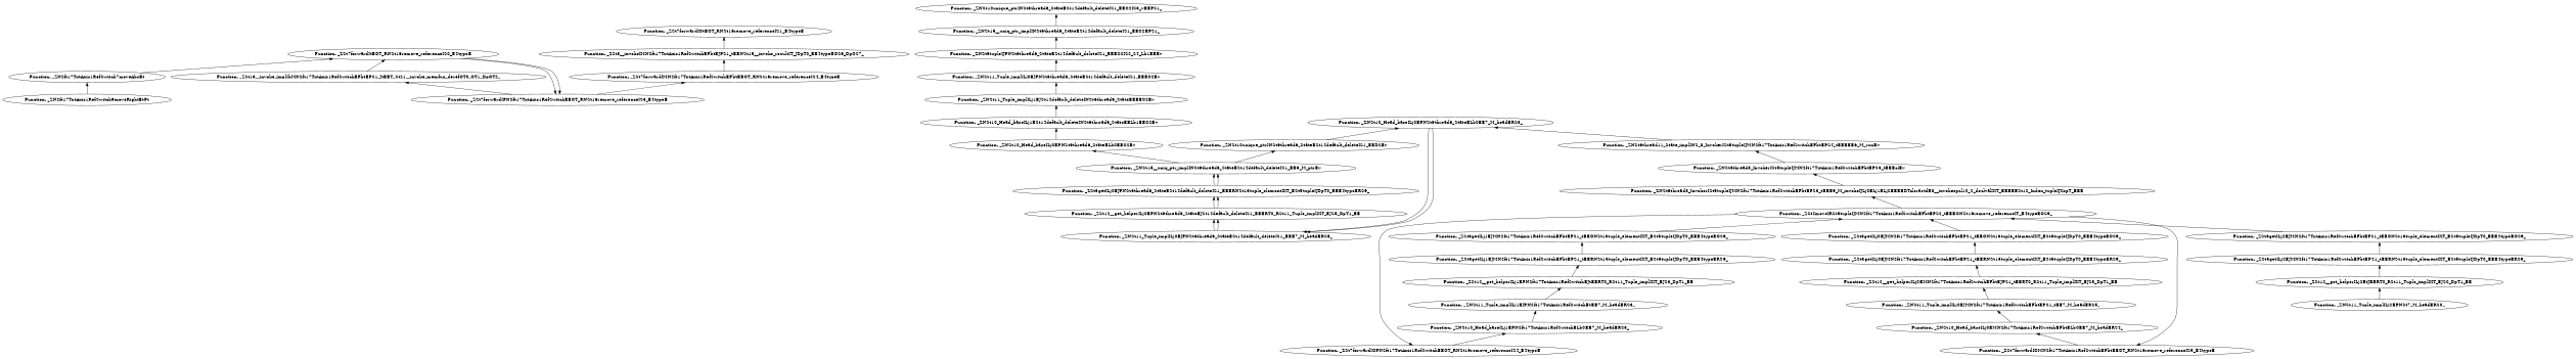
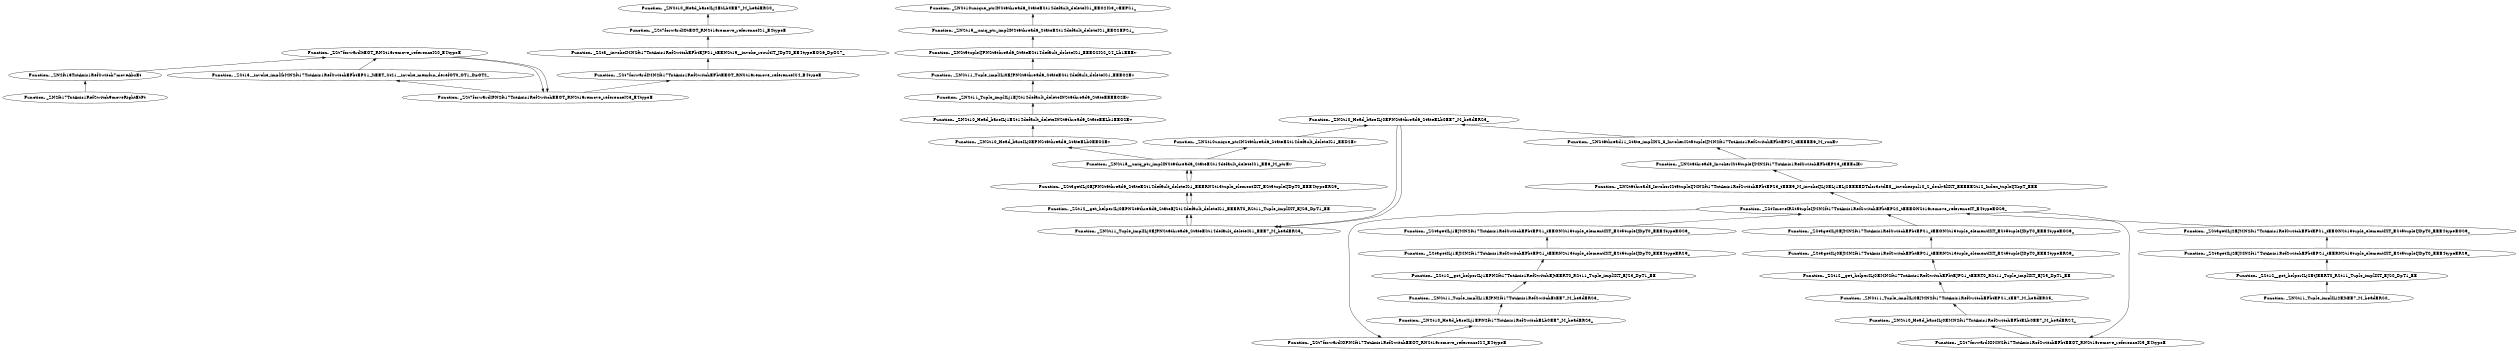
  digraph {
    edge [dir=back]
-   "Function- _ZN2ft17TxtAxis1RefSwitch7moveAbsEt"
+   "Function- _ZN2ft17TxtAxis1RefSwitch7moveAbsEt" [label="Function- _ZN2ft16TxtAxis1RefSwitch7moveAbsEt"]
    "Function- _ZN2ft17TxtAxis1RefSwitch9moveRightEtPt"
    "Function- _ZSt7forwardItEOT_RNSt16remove_referenceIS0_E4typeE"
    "Function- _ZSt13__invoke_implIbMN2ft17TxtAxis1RefSwitchEFbtEPS1_JtEET_St21__invoke_memfun_derefOT0_OT1_DpOT2_"
    "Function- _ZSt7forwardIPN2ft17TxtAxis1RefSwitchEEOT_RNSt16remove_referenceIS3_E4typeE"
    "Function- _ZSt7forwardIMN2ft17TxtAxis1RefSwitchEFbtEEOT_RNSt16remove_referenceIS4_E4typeE"
    "Function- _ZSt8__invokeIMN2ft17TxtAxis1RefSwitchEFbtEJPS1_tEENSt15__invoke_resultIT_JDpT0_EE4typeEOS6_DpOS7_"
    "Function- _ZSt7forwardIOtEOT_RNSt16remove_referenceIS1_E4typeE"
+   "Function- _ZNSt10_Head_baseILj2EtLb0EE7_M_headERS0_"
    "Function- _ZSt12__get_helperILj2EtJEERT0_RSt11_Tuple_implIXT_EJS0_DpT1_EE"
-   "Function- _ZNSt11_Tuple_implILj2EJtEE7_M_headERS0_" [label="Function- _ZNSt11_Tuple_implILj2EPNSt7_M_headERS0_"]
+   "Function- _ZNSt11_Tuple_implILj2EJtEE7_M_headERS0_"
    "Function- _ZSt3getILj2EJMN2ft17TxtAxis1RefSwitchEFbtEPS1_tEERNSt13tuple_elementIXT_ESt5tupleIJDpT0_EEE4typeERS9_"
    "Function- _ZSt3getILj2EJMN2ft17TxtAxis1RefSwitchEFbtEPS1_tEEONSt13tuple_elementIXT_ESt5tupleIJDpT0_EEE4typeEOS9_"
    "Function- _ZSt4moveIRSt5tupleIJMN2ft17TxtAxis1RefSwitchEFbtEPS2_tEEEONSt16remove_referenceIT_E4typeEOS9_"
    "Function- _ZSt3getILj1EJMN2ft17TxtAxis1RefSwitchEFbtEPS1_tEEONSt13tuple_elementIXT_ESt5tupleIJDpT0_EEE4typeEOS9_"
    "Function- _ZSt3getILj0EJMN2ft17TxtAxis1RefSwitchEFbtEPS1_tEEONSt13tuple_elementIXT_ESt5tupleIJDpT0_EEE4typeEOS9_"
    "Function- _ZSt3getILj1EJMN2ft17TxtAxis1RefSwitchEFbtEPS1_tEERNSt13tuple_elementIXT_ESt5tupleIJDpT0_EEE4typeERS9_"
    "Function- _ZSt3getILj0EJMN2ft17TxtAxis1RefSwitchEFbtEPS1_tEERNSt13tuple_elementIXT_ESt5tupleIJDpT0_EEE4typeERS9_"
    "Function- _ZSt7forwardIOPN2ft17TxtAxis1RefSwitchEEOT_RNSt16remove_referenceIS4_E4typeE"
    "Function- _ZNSt10_Head_baseILj1EPN2ft17TxtAxis1RefSwitchELb0EE7_M_headERS3_"
    "Function- _ZNSt11_Tuple_implILj1EJPN2ft17TxtAxis1RefSwitchEtEE7_M_headERS3_"
    "Function- _ZSt12__get_helperILj1EPN2ft17TxtAxis1RefSwitchEJtEERT0_RSt11_Tuple_implIXT_EJS3_DpT1_EE"
    "Function- _ZSt7forwardIOMN2ft17TxtAxis1RefSwitchEFbtEEOT_RNSt16remove_referenceIS5_E4typeE"
    "Function- _ZNSt10_Head_baseILj0EMN2ft17TxtAxis1RefSwitchEFbtELb0EE7_M_headERS4_"
    "Function- _ZNSt11_Tuple_implILj0EJMN2ft17TxtAxis1RefSwitchEFbtEPS1_tEE7_M_headERS5_"
    "Function- _ZSt12__get_helperILj0EMN2ft17TxtAxis1RefSwitchEFbtEJPS1_tEERT0_RSt11_Tuple_implIXT_EJS5_DpT1_EE"
    "Function- _ZNSt6thread8_InvokerISt5tupleIJMN2ft17TxtAxis1RefSwitchEFbtEPS3_tEEE9_M_invokeIJLj0ELj1ELj2EEEEDTclsr3stdE8__invokespcl10_S_declvalIXT_EEEEESt12_Index_tupleIJXspT_EEE"
    "Function- _ZNSt6thread8_InvokerISt5tupleIJMN2ft17TxtAxis1RefSwitchEFbtEPS3_tEEEclEv"
    "Function- _ZNSt6thread11_State_implINS_8_InvokerISt5tupleIJMN2ft17TxtAxis1RefSwitchEFbtEPS4_tEEEEE6_M_runEv"
    "Function- _ZNSt10_Head_baseILj0EPNSt6thread6_StateELb0EE7_M_headERS3_"
    "Function- _ZNSt10unique_ptrINSt6thread6_StateESt14default_deleteIS1_EED2Ev"
    "Function- _ZNSt15__uniq_ptr_implINSt6thread6_StateESt14default_deleteIS1_EE6_M_ptrEv"
    "Function- _ZNSt11_Tuple_implILj0EJPNSt6thread6_StateESt14default_deleteIS1_EEE7_M_headERS5_"
    "Function- _ZSt12__get_helperILj0EPNSt6thread6_StateEJSt14default_deleteIS1_EEERT0_RSt11_Tuple_implIXT_EJS5_DpT1_EE"
    "Function- _ZSt3getILj0EJPNSt6thread6_StateESt14default_deleteIS1_EEERNSt13tuple_elementIXT_ESt5tupleIJDpT0_EEE4typeERS9_"
    "Function- _ZNSt10_Head_baseILj0EPNSt6thread6_StateELb0EEC2Ev"
    "Function- _ZNSt10_Head_baseILj1ESt14default_deleteINSt6thread6_StateEELb1EEC2Ev"
    "Function- _ZNSt11_Tuple_implILj1EJSt14default_deleteINSt6thread6_StateEEEEC2Ev"
    "Function- _ZNSt11_Tuple_implILj0EJPNSt6thread6_StateESt14default_deleteIS1_EEEC2Ev"
    "Function- _ZNSt5tupleIJPNSt6thread6_StateESt14default_deleteIS1_EEEC2IS2_S4_Lb1EEEv"
    "Function- _ZNSt15__uniq_ptr_implINSt6thread6_StateESt14default_deleteIS1_EEC2EPS1_"
    "Function- _ZNSt10unique_ptrINSt6thread6_StateESt14default_deleteIS1_EEC2IS3_vEEPS1_"
    "Function- _ZN2ft17TxtAxis1RefSwitch7moveAbsEt" -> "Function- _ZN2ft17TxtAxis1RefSwitch9moveRightEtPt"
    "Function- _ZSt7forwardItEOT_RNSt16remove_referenceIS0_E4typeE" -> "Function- _ZN2ft17TxtAxis1RefSwitch7moveAbsEt"
    "Function- _ZSt7forwardItEOT_RNSt16remove_referenceIS0_E4typeE" -> "Function- _ZSt13__invoke_implIbMN2ft17TxtAxis1RefSwitchEFbtEPS1_JtEET_St21__invoke_memfun_derefOT0_OT1_DpOT2_"
    "Function- _ZSt13__invoke_implIbMN2ft17TxtAxis1RefSwitchEFbtEPS1_JtEET_St21__invoke_memfun_derefOT0_OT1_DpOT2_" -> "Function- _ZSt7forwardIPN2ft17TxtAxis1RefSwitchEEOT_RNSt16remove_referenceIS3_E4typeE"
    "Function- _ZSt7forwardIPN2ft17TxtAxis1RefSwitchEEOT_RNSt16remove_referenceIS3_E4typeE" -> "Function- _ZSt7forwardItEOT_RNSt16remove_referenceIS0_E4typeE"
    "Function- _ZSt7forwardIPN2ft17TxtAxis1RefSwitchEEOT_RNSt16remove_referenceIS3_E4typeE" -> "Function- _ZSt7forwardItEOT_RNSt16remove_referenceIS0_E4typeE"
    "Function- _ZSt7forwardIMN2ft17TxtAxis1RefSwitchEFbtEEOT_RNSt16remove_referenceIS4_E4typeE" -> "Function- _ZSt7forwardIPN2ft17TxtAxis1RefSwitchEEOT_RNSt16remove_referenceIS3_E4typeE"
    "Function- _ZSt8__invokeIMN2ft17TxtAxis1RefSwitchEFbtEJPS1_tEENSt15__invoke_resultIT_JDpT0_EE4typeEOS6_DpOS7_" -> "Function- _ZSt7forwardIMN2ft17TxtAxis1RefSwitchEFbtEEOT_RNSt16remove_referenceIS4_E4typeE"
    "Function- _ZSt7forwardIOtEOT_RNSt16remove_referenceIS1_E4typeE" -> "Function- _ZSt8__invokeIMN2ft17TxtAxis1RefSwitchEFbtEJPS1_tEENSt15__invoke_resultIT_JDpT0_EE4typeEOS6_DpOS7_"
+   "Function- _ZNSt10_Head_baseILj2EtLb0EE7_M_headERS0_" -> "Function- _ZSt7forwardIOtEOT_RNSt16remove_referenceIS1_E4typeE"
    "Function- _ZSt12__get_helperILj2EtJEERT0_RSt11_Tuple_implIXT_EJS0_DpT1_EE" -> "Function- _ZNSt11_Tuple_implILj2EJtEE7_M_headERS0_"
    "Function- _ZSt3getILj2EJMN2ft17TxtAxis1RefSwitchEFbtEPS1_tEERNSt13tuple_elementIXT_ESt5tupleIJDpT0_EEE4typeERS9_" -> "Function- _ZSt12__get_helperILj2EtJEERT0_RSt11_Tuple_implIXT_EJS0_DpT1_EE"
    "Function- _ZSt3getILj2EJMN2ft17TxtAxis1RefSwitchEFbtEPS1_tEEONSt13tuple_elementIXT_ESt5tupleIJDpT0_EEE4typeEOS9_" -> "Function- _ZSt3getILj2EJMN2ft17TxtAxis1RefSwitchEFbtEPS1_tEERNSt13tuple_elementIXT_ESt5tupleIJDpT0_EEE4typeERS9_"
    "Function- _ZSt4moveIRSt5tupleIJMN2ft17TxtAxis1RefSwitchEFbtEPS2_tEEEONSt16remove_referenceIT_E4typeEOS9_" -> "Function- _ZSt3getILj2EJMN2ft17TxtAxis1RefSwitchEFbtEPS1_tEEONSt13tuple_elementIXT_ESt5tupleIJDpT0_EEE4typeEOS9_"
    "Function- _ZSt4moveIRSt5tupleIJMN2ft17TxtAxis1RefSwitchEFbtEPS2_tEEEONSt16remove_referenceIT_E4typeEOS9_" -> "Function- _ZSt3getILj1EJMN2ft17TxtAxis1RefSwitchEFbtEPS1_tEEONSt13tuple_elementIXT_ESt5tupleIJDpT0_EEE4typeEOS9_"
    "Function- _ZSt4moveIRSt5tupleIJMN2ft17TxtAxis1RefSwitchEFbtEPS2_tEEEONSt16remove_referenceIT_E4typeEOS9_" -> "Function- _ZSt3getILj0EJMN2ft17TxtAxis1RefSwitchEFbtEPS1_tEEONSt13tuple_elementIXT_ESt5tupleIJDpT0_EEE4typeEOS9_"
    "Function- _ZSt3getILj1EJMN2ft17TxtAxis1RefSwitchEFbtEPS1_tEEONSt13tuple_elementIXT_ESt5tupleIJDpT0_EEE4typeEOS9_" -> "Function- _ZSt3getILj1EJMN2ft17TxtAxis1RefSwitchEFbtEPS1_tEERNSt13tuple_elementIXT_ESt5tupleIJDpT0_EEE4typeERS9_"
    "Function- _ZSt3getILj0EJMN2ft17TxtAxis1RefSwitchEFbtEPS1_tEEONSt13tuple_elementIXT_ESt5tupleIJDpT0_EEE4typeEOS9_" -> "Function- _ZSt3getILj0EJMN2ft17TxtAxis1RefSwitchEFbtEPS1_tEERNSt13tuple_elementIXT_ESt5tupleIJDpT0_EEE4typeERS9_"
    "Function- _ZSt3getILj1EJMN2ft17TxtAxis1RefSwitchEFbtEPS1_tEERNSt13tuple_elementIXT_ESt5tupleIJDpT0_EEE4typeERS9_" -> "Function- _ZSt12__get_helperILj1EPN2ft17TxtAxis1RefSwitchEJtEERT0_RSt11_Tuple_implIXT_EJS3_DpT1_EE"
    "Function- _ZSt3getILj0EJMN2ft17TxtAxis1RefSwitchEFbtEPS1_tEERNSt13tuple_elementIXT_ESt5tupleIJDpT0_EEE4typeERS9_" -> "Function- _ZSt12__get_helperILj0EMN2ft17TxtAxis1RefSwitchEFbtEJPS1_tEERT0_RSt11_Tuple_implIXT_EJS5_DpT1_EE"
    "Function- _ZSt7forwardIOPN2ft17TxtAxis1RefSwitchEEOT_RNSt16remove_referenceIS4_E4typeE" -> "Function- _ZSt4moveIRSt5tupleIJMN2ft17TxtAxis1RefSwitchEFbtEPS2_tEEEONSt16remove_referenceIT_E4typeEOS9_"
    "Function- _ZNSt10_Head_baseILj1EPN2ft17TxtAxis1RefSwitchELb0EE7_M_headERS3_" -> "Function- _ZSt7forwardIOPN2ft17TxtAxis1RefSwitchEEOT_RNSt16remove_referenceIS4_E4typeE"
    "Function- _ZNSt11_Tuple_implILj1EJPN2ft17TxtAxis1RefSwitchEtEE7_M_headERS3_" -> "Function- _ZNSt10_Head_baseILj1EPN2ft17TxtAxis1RefSwitchELb0EE7_M_headERS3_"
    "Function- _ZSt12__get_helperILj1EPN2ft17TxtAxis1RefSwitchEJtEERT0_RSt11_Tuple_implIXT_EJS3_DpT1_EE" -> "Function- _ZNSt11_Tuple_implILj1EJPN2ft17TxtAxis1RefSwitchEtEE7_M_headERS3_"
    "Function- _ZSt7forwardIOMN2ft17TxtAxis1RefSwitchEFbtEEOT_RNSt16remove_referenceIS5_E4typeE" -> "Function- _ZSt4moveIRSt5tupleIJMN2ft17TxtAxis1RefSwitchEFbtEPS2_tEEEONSt16remove_referenceIT_E4typeEOS9_"
    "Function- _ZNSt10_Head_baseILj0EMN2ft17TxtAxis1RefSwitchEFbtELb0EE7_M_headERS4_" -> "Function- _ZSt7forwardIOMN2ft17TxtAxis1RefSwitchEFbtEEOT_RNSt16remove_referenceIS5_E4typeE"
    "Function- _ZNSt11_Tuple_implILj0EJMN2ft17TxtAxis1RefSwitchEFbtEPS1_tEE7_M_headERS5_" -> "Function- _ZNSt10_Head_baseILj0EMN2ft17TxtAxis1RefSwitchEFbtELb0EE7_M_headERS4_"
    "Function- _ZSt12__get_helperILj0EMN2ft17TxtAxis1RefSwitchEFbtEJPS1_tEERT0_RSt11_Tuple_implIXT_EJS5_DpT1_EE" -> "Function- _ZNSt11_Tuple_implILj0EJMN2ft17TxtAxis1RefSwitchEFbtEPS1_tEE7_M_headERS5_"
    "Function- _ZNSt6thread8_InvokerISt5tupleIJMN2ft17TxtAxis1RefSwitchEFbtEPS3_tEEE9_M_invokeIJLj0ELj1ELj2EEEEDTclsr3stdE8__invokespcl10_S_declvalIXT_EEEEESt12_Index_tupleIJXspT_EEE" -> "Function- _ZSt4moveIRSt5tupleIJMN2ft17TxtAxis1RefSwitchEFbtEPS2_tEEEONSt16remove_referenceIT_E4typeEOS9_"
    "Function- _ZNSt6thread8_InvokerISt5tupleIJMN2ft17TxtAxis1RefSwitchEFbtEPS3_tEEEclEv" -> "Function- _ZNSt6thread8_InvokerISt5tupleIJMN2ft17TxtAxis1RefSwitchEFbtEPS3_tEEE9_M_invokeIJLj0ELj1ELj2EEEEDTclsr3stdE8__invokespcl10_S_declvalIXT_EEEEESt12_Index_tupleIJXspT_EEE"
    "Function- _ZNSt6thread11_State_implINS_8_InvokerISt5tupleIJMN2ft17TxtAxis1RefSwitchEFbtEPS4_tEEEEE6_M_runEv" -> "Function- _ZNSt6thread8_InvokerISt5tupleIJMN2ft17TxtAxis1RefSwitchEFbtEPS3_tEEEclEv"
    "Function- _ZNSt10_Head_baseILj0EPNSt6thread6_StateELb0EE7_M_headERS3_" -> "Function- _ZNSt6thread11_State_implINS_8_InvokerISt5tupleIJMN2ft17TxtAxis1RefSwitchEFbtEPS4_tEEEEE6_M_runEv"
    "Function- _ZNSt10_Head_baseILj0EPNSt6thread6_StateELb0EE7_M_headERS3_" -> "Function- _ZNSt10unique_ptrINSt6thread6_StateESt14default_deleteIS1_EED2Ev"
    "Function- _ZNSt10unique_ptrINSt6thread6_StateESt14default_deleteIS1_EED2Ev" -> "Function- _ZNSt15__uniq_ptr_implINSt6thread6_StateESt14default_deleteIS1_EE6_M_ptrEv"
    "Function- _ZNSt15__uniq_ptr_implINSt6thread6_StateESt14default_deleteIS1_EE6_M_ptrEv" -> "Function- _ZSt3getILj0EJPNSt6thread6_StateESt14default_deleteIS1_EEERNSt13tuple_elementIXT_ESt5tupleIJDpT0_EEE4typeERS9_"
    "Function- _ZNSt15__uniq_ptr_implINSt6thread6_StateESt14default_deleteIS1_EE6_M_ptrEv" -> "Function- _ZSt3getILj0EJPNSt6thread6_StateESt14default_deleteIS1_EEERNSt13tuple_elementIXT_ESt5tupleIJDpT0_EEE4typeERS9_"
    "Function- _ZNSt11_Tuple_implILj0EJPNSt6thread6_StateESt14default_deleteIS1_EEE7_M_headERS5_" -> "Function- _ZNSt10_Head_baseILj0EPNSt6thread6_StateELb0EE7_M_headERS3_"
    "Function- _ZNSt11_Tuple_implILj0EJPNSt6thread6_StateESt14default_deleteIS1_EEE7_M_headERS5_" -> "Function- _ZNSt10_Head_baseILj0EPNSt6thread6_StateELb0EE7_M_headERS3_"
    "Function- _ZSt12__get_helperILj0EPNSt6thread6_StateEJSt14default_deleteIS1_EEERT0_RSt11_Tuple_implIXT_EJS5_DpT1_EE" -> "Function- _ZNSt11_Tuple_implILj0EJPNSt6thread6_StateESt14default_deleteIS1_EEE7_M_headERS5_"
    "Function- _ZSt12__get_helperILj0EPNSt6thread6_StateEJSt14default_deleteIS1_EEERT0_RSt11_Tuple_implIXT_EJS5_DpT1_EE" -> "Function- _ZNSt11_Tuple_implILj0EJPNSt6thread6_StateESt14default_deleteIS1_EEE7_M_headERS5_"
    "Function- _ZSt3getILj0EJPNSt6thread6_StateESt14default_deleteIS1_EEERNSt13tuple_elementIXT_ESt5tupleIJDpT0_EEE4typeERS9_" -> "Function- _ZSt12__get_helperILj0EPNSt6thread6_StateEJSt14default_deleteIS1_EEERT0_RSt11_Tuple_implIXT_EJS5_DpT1_EE"
    "Function- _ZSt3getILj0EJPNSt6thread6_StateESt14default_deleteIS1_EEERNSt13tuple_elementIXT_ESt5tupleIJDpT0_EEE4typeERS9_" -> "Function- _ZSt12__get_helperILj0EPNSt6thread6_StateEJSt14default_deleteIS1_EEERT0_RSt11_Tuple_implIXT_EJS5_DpT1_EE"
    "Function- _ZNSt10_Head_baseILj0EPNSt6thread6_StateELb0EEC2Ev" -> "Function- _ZNSt15__uniq_ptr_implINSt6thread6_StateESt14default_deleteIS1_EE6_M_ptrEv"
    "Function- _ZNSt10_Head_baseILj1ESt14default_deleteINSt6thread6_StateEELb1EEC2Ev" -> "Function- _ZNSt10_Head_baseILj0EPNSt6thread6_StateELb0EEC2Ev"
    "Function- _ZNSt11_Tuple_implILj1EJSt14default_deleteINSt6thread6_StateEEEEC2Ev" -> "Function- _ZNSt10_Head_baseILj1ESt14default_deleteINSt6thread6_StateEELb1EEC2Ev"
    "Function- _ZNSt11_Tuple_implILj0EJPNSt6thread6_StateESt14default_deleteIS1_EEEC2Ev" -> "Function- _ZNSt11_Tuple_implILj1EJSt14default_deleteINSt6thread6_StateEEEEC2Ev"
    "Function- _ZNSt5tupleIJPNSt6thread6_StateESt14default_deleteIS1_EEEC2IS2_S4_Lb1EEEv" -> "Function- _ZNSt11_Tuple_implILj0EJPNSt6thread6_StateESt14default_deleteIS1_EEEC2Ev"
    "Function- _ZNSt15__uniq_ptr_implINSt6thread6_StateESt14default_deleteIS1_EEC2EPS1_" -> "Function- _ZNSt5tupleIJPNSt6thread6_StateESt14default_deleteIS1_EEEC2IS2_S4_Lb1EEEv"
    "Function- _ZNSt10unique_ptrINSt6thread6_StateESt14default_deleteIS1_EEC2IS3_vEEPS1_" -> "Function- _ZNSt15__uniq_ptr_implINSt6thread6_StateESt14default_deleteIS1_EEC2EPS1_"
  }
